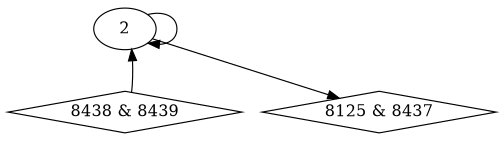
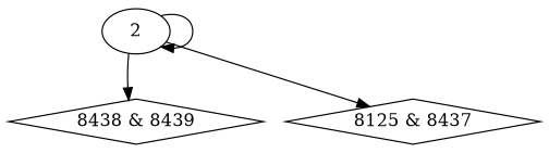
  digraph {
    node [shape=diamond]
    n1 [label="8125 & 8437"]
    n2 [label="8438 & 8439"]
    2 [shape=""]
    2 -> n1
-   n2 -> 2
+   2 -> n2
    2 -> 2
  }
